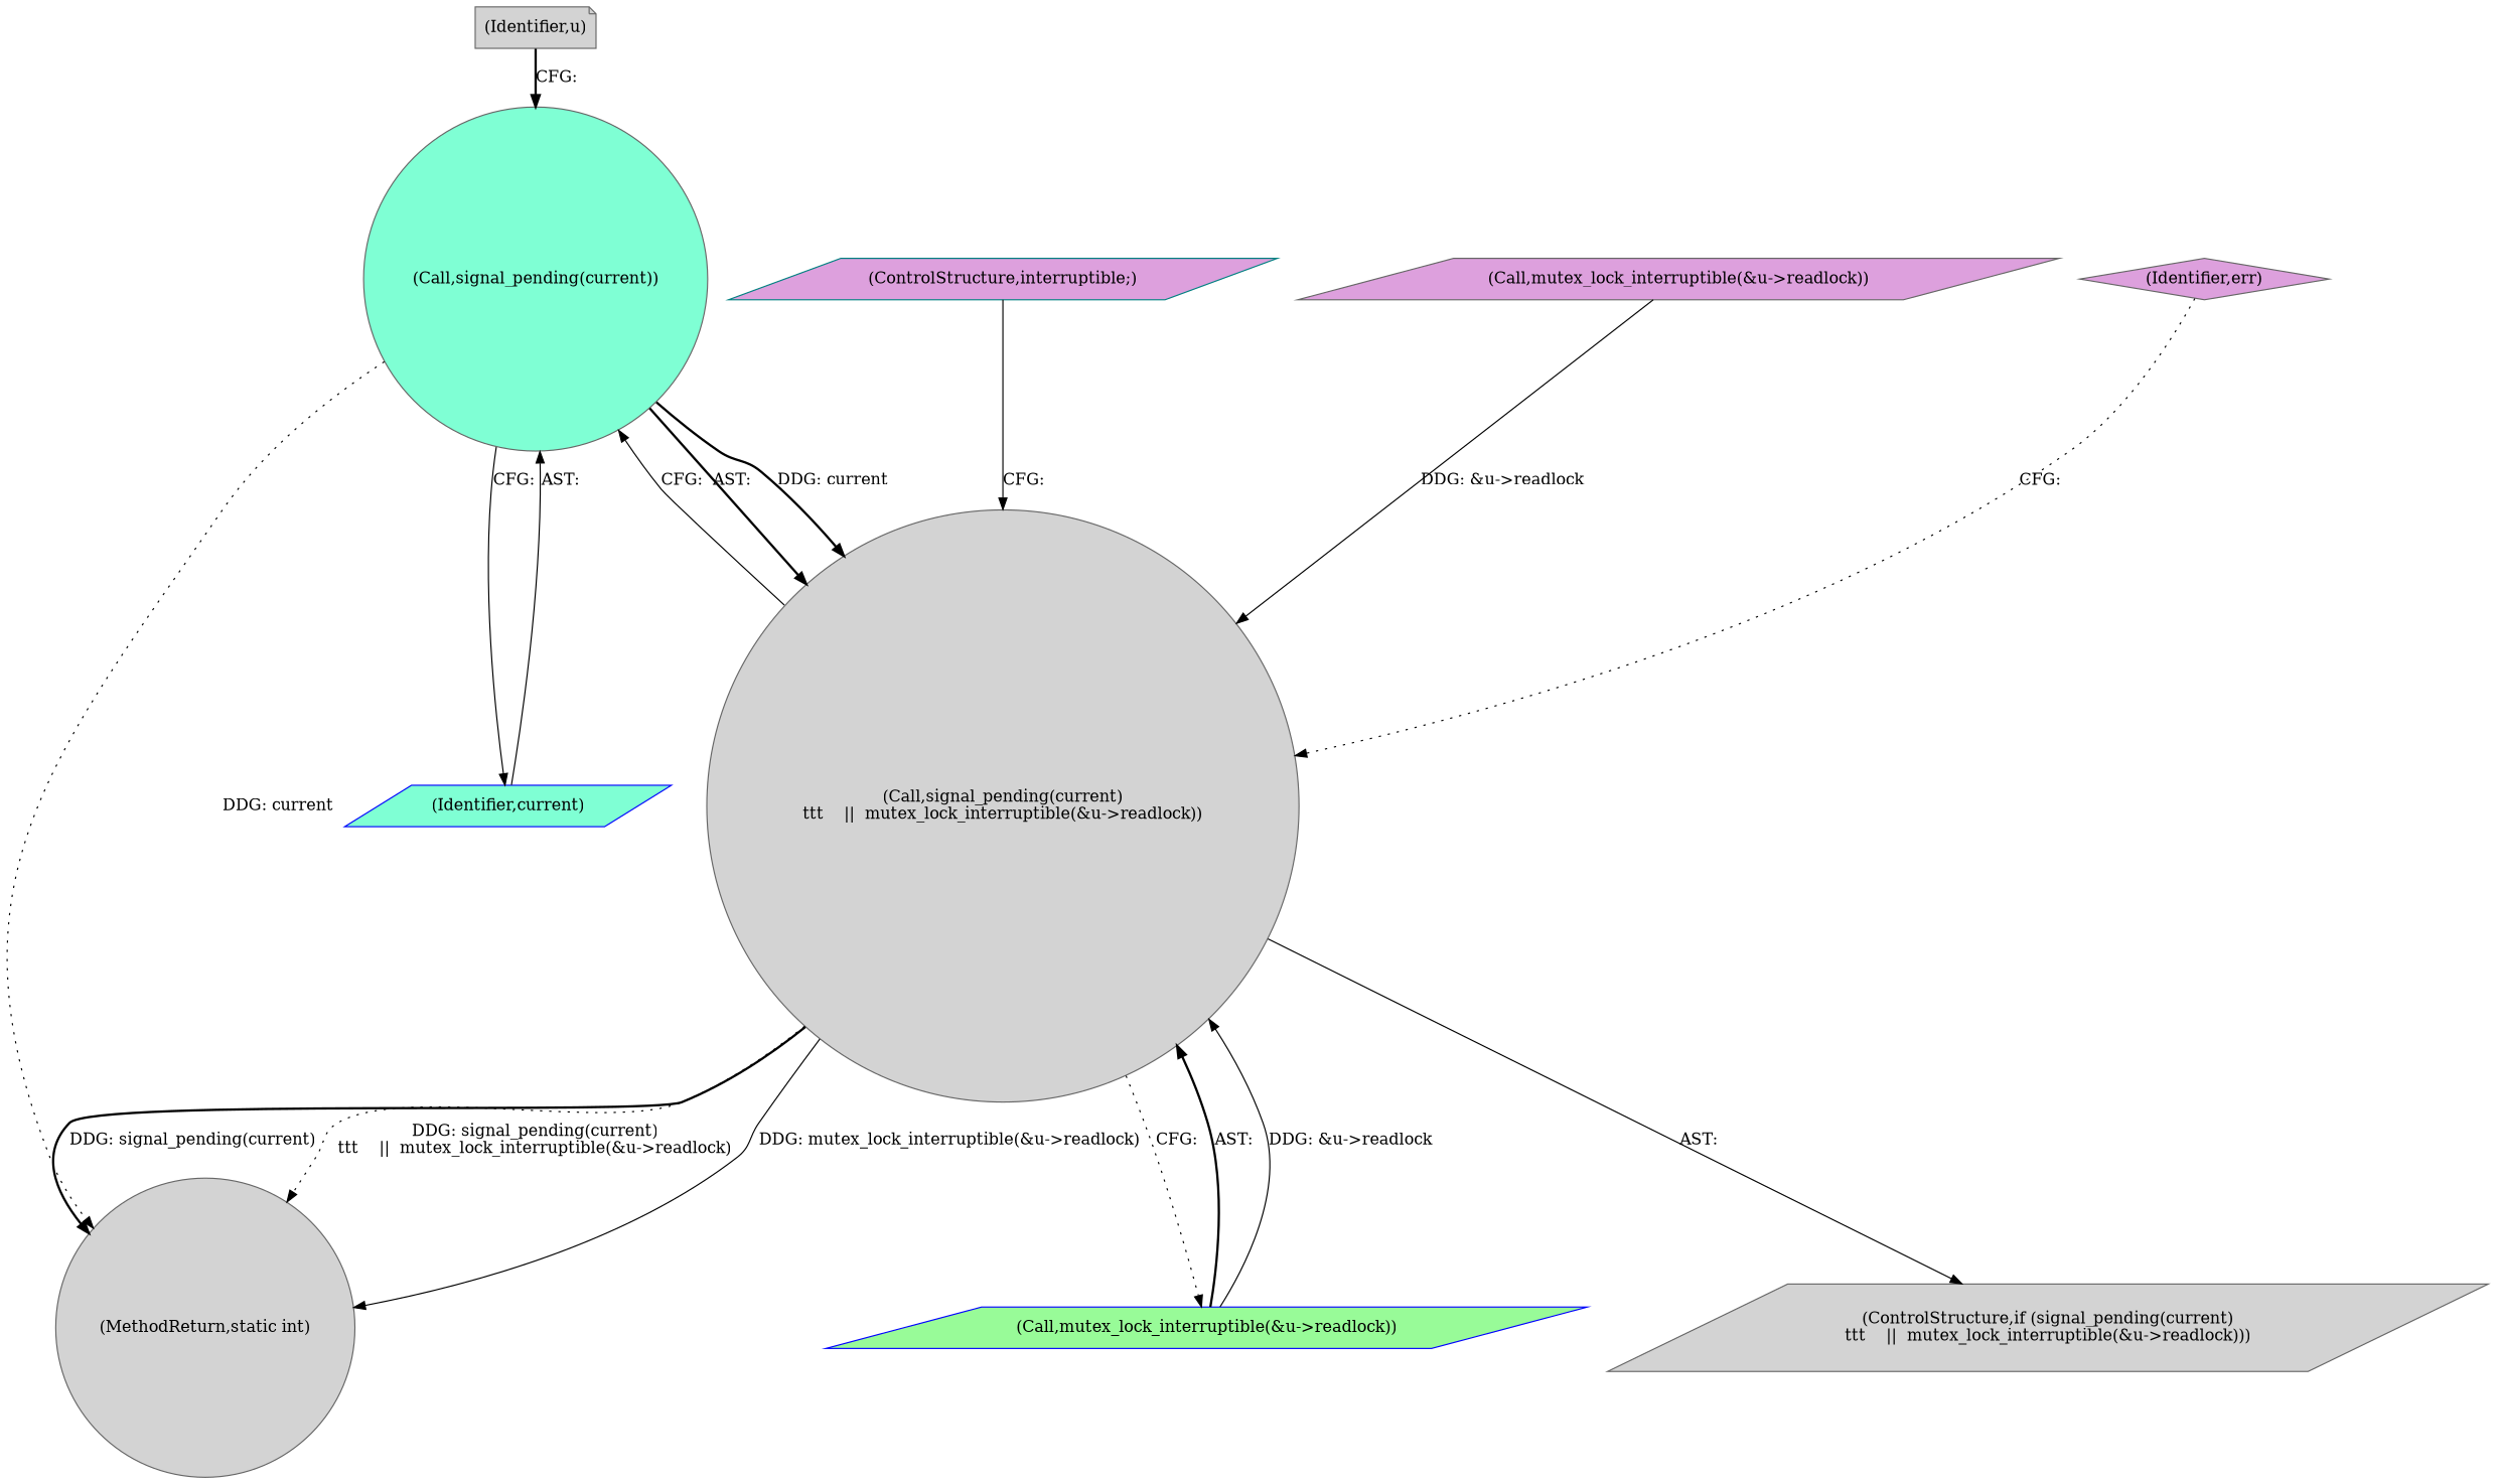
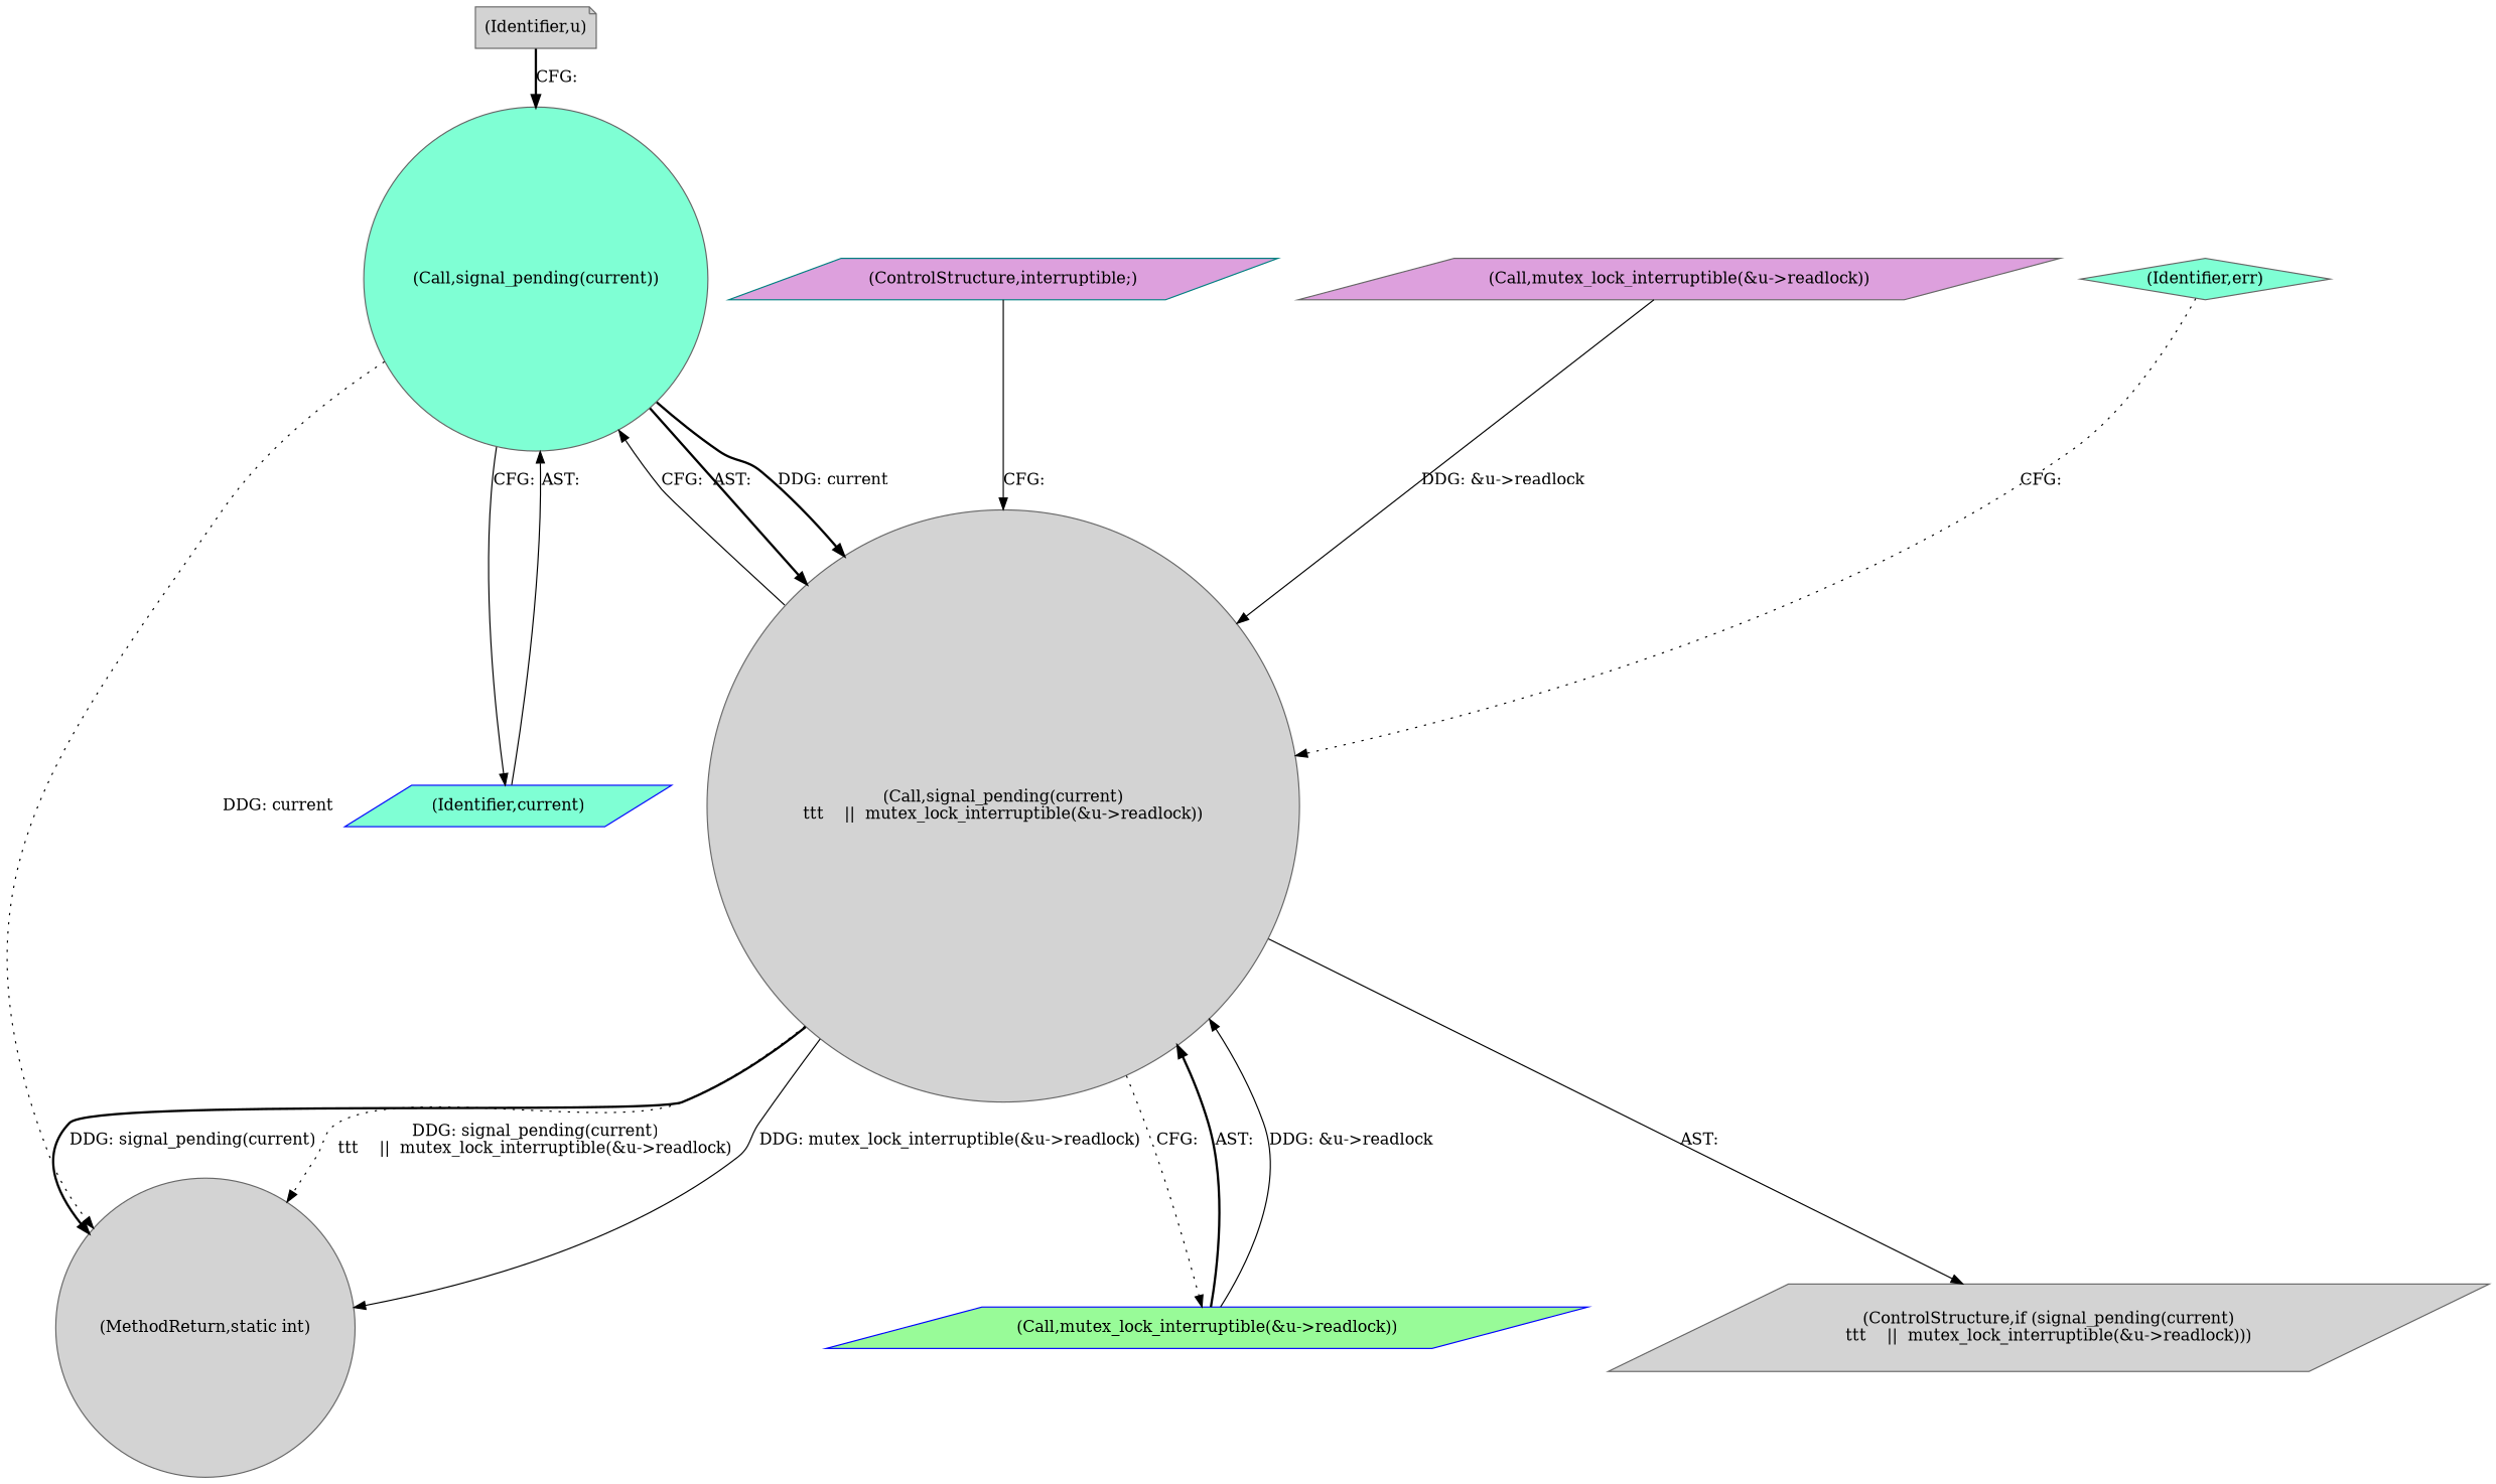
  digraph {
    node [color=gray40 fillcolor=lightgrey shape=parallelogram style=filled]
    edge [style=solid]
    n1 [fillcolor=aquamarine label="(Call,signal_pending(current))" shape=circle]
    n2 [label="(Call,signal_pending(current)\n\t\t\t    ||  mutex_lock_interruptible(&u->readlock))" shape=circle]
    n3 [color=blue fillcolor=aquamarine label="(Identifier,current)"]
    n4 [label="(MethodReturn,static int)" shape=circle]
    n5 [color=blue fillcolor=palegreen label="(Call,mutex_lock_interruptible(&u->readlock))"]
    n6 [label="(ControlStructure,if (signal_pending(current)\n\t\t\t    ||  mutex_lock_interruptible(&u->readlock)))"]
    n7 [color=teal fillcolor=plum label="(ControlStructure,interruptible;)"]
    n8 [fillcolor=plum label="(Call,mutex_lock_interruptible(&u->readlock))"]
    n9 [label="(Identifier,u)" shape=note]
-   n10 [fillcolor=plum label="(Identifier,err)" shape=diamond]
+   n10 [fillcolor=aquamarine label="(Identifier,err)" shape=diamond]
    n1 -> n2 [label="AST: " style=bold]
    n1 -> n2 [label="DDG: current" style=bold]
    n1 -> n3 [label="CFG: "]
    n1 -> n4 [label="DDG: current" style=dotted]
    n2 -> n1 [label="CFG: "]
    n2 -> n4 [label="DDG: mutex_lock_interruptible(&u->readlock)"]
    n2 -> n4 [label="DDG: signal_pending(current)" style=bold]
    n2 -> n4 [label="DDG: signal_pending(current)\n\t\t\t    ||  mutex_lock_interruptible(&u->readlock)" style=dotted]
    n2 -> n5 [label="CFG: " style=dotted]
    n2 -> n6 [label="AST: "]
    n3 -> n1 [label="AST: "]
    n5 -> n2 [label="AST: " style=bold]
    n5 -> n2 [label="DDG: &u->readlock"]
    n7 -> n2 [label="CFG: "]
    n8 -> n2 [label="DDG: &u->readlock"]
    n9 -> n1 [label="CFG: " style=bold]
    n10 -> n2 [label="CFG: " style=dotted]
  }
